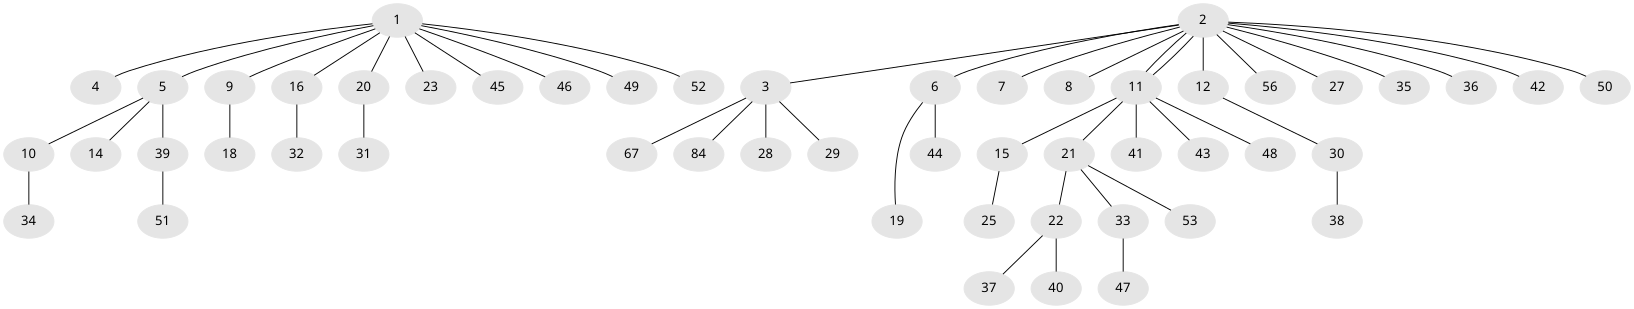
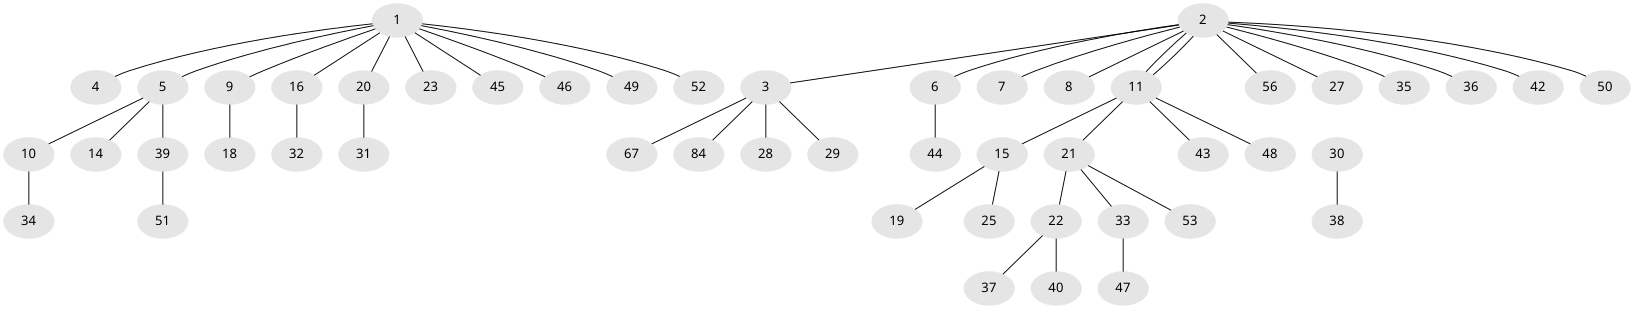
  graph {
    fontname="Noto Sans"
    node [color=gray90 fontname="Noto Sans" style=filled]
    edge [fontname="Noto Sans"]
    1
    4
    5
    9
    16
    20
    23
    45
    46
    49
    52
    2
    3
    6
    7
    8
    11
-   12
    n19 [label=56]
    27
    35
    36
    42
    50
    10
    14
    39
    18
    32
    31
    n31 [label=67]
    n32 [label=84]
    28
    29
    19
    44
    15
    21
-   41
    43
    48
    30
    34
    51
    25
    22
    33
    53
    38
    37
    40
    47
    1 -- 4
    1 -- 5
    1 -- 9
    1 -- 16
    1 -- 20
    1 -- 23
    1 -- 45
    1 -- 46
    1 -- 49
    1 -- 52
    5 -- 10
    5 -- 14
    5 -- 39
    9 -- 18
    16 -- 32
    20 -- 31
    2 -- 3
    2 -- 6
    2 -- 7
    2 -- 8
    2 -- 11
    2 -- 11
-   2 -- 12
    2 -- n19
    2 -- 27
    2 -- 35
    2 -- 36
    2 -- 42
    2 -- 50
    3 -- n31
    3 -- n32
    3 -- 28
    3 -- 29
-   6 -- 19
+   15 -- 19
    6 -- 44
    11 -- 15
    11 -- 21
-   11 -- 41
    11 -- 43
    11 -- 48
-   12 -- 30
    10 -- 34
    39 -- 51
    15 -- 25
    21 -- 22
    21 -- 33
    21 -- 53
    30 -- 38
    22 -- 37
    22 -- 40
    33 -- 47
  }
